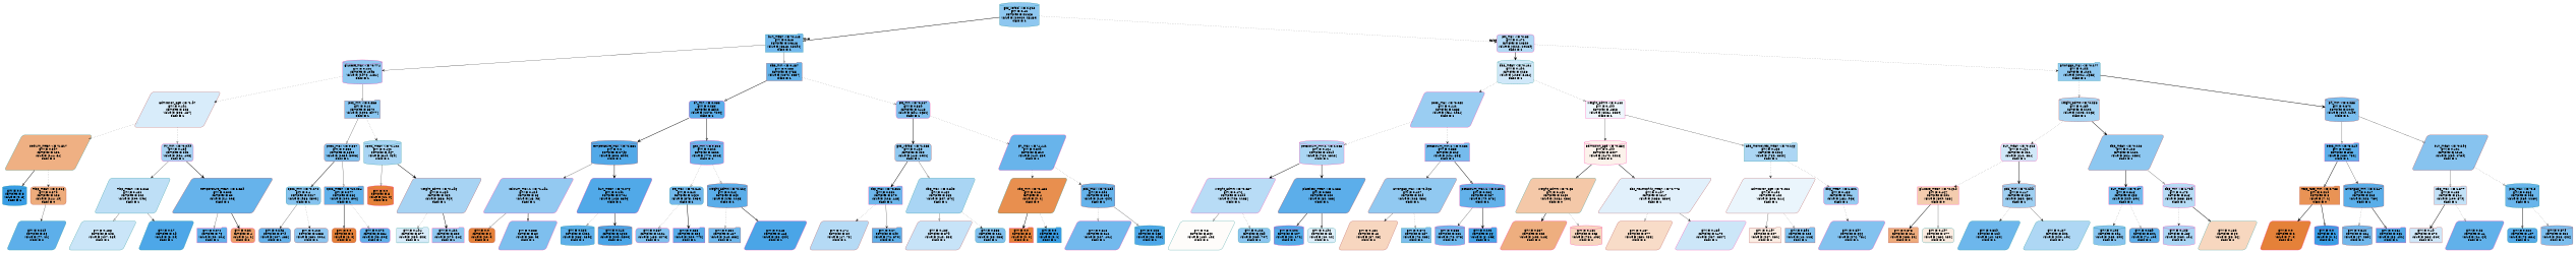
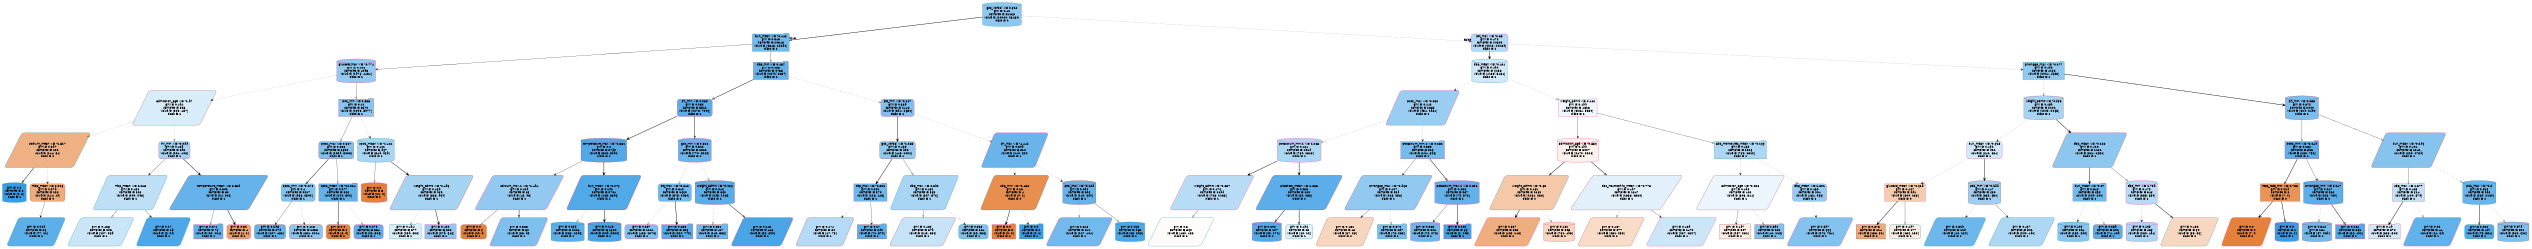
  digraph {
    node [color=deeppink fillcolor="#e58139" fontname=helvetica shape=parallelogram style="filled, rounded"]
    edge [arrowhead=onormal fontname=helvetica style=dotted]
    n1 [color=teal fillcolor="#8ec7f0" label="gcs_verbal <= 0.618\ngini = 0.42\nsamples = 21168\nvalue = [10060, 23430]\nclass = 1" shape=cylinder]
    n2 [color=teal fillcolor="#72b9ed" label="bun_mean <= -0.443\ngini = 0.348\nsamples = 10848\nvalue = [3848, 13291]\nclass = 1" shape=folder]
    n3 [fillcolor="#b2d9f5" label="ptt_max <= -0.33\ngini = 0.471\nsamples = 10320\nvalue = [6212, 10139]\nclass = 1" shape=box]
    n4 [fillcolor="#91c9f1" label="glucose_max <= -0.774\ngini = 0.426\nsamples = 4093\nvalue = [1976, 4434]\nclass = 1" shape=cylinder]
    n5 [color=brown fillcolor="#63b2ea" label="dbp_min <= 0.437\ngini = 0.288\nsamples = 6755\nvalue = [1872, 8857]\nclass = 1" shape=folder]
    n6 [color=teal fillcolor="#d0e8f9" label="dbp_mean <= -0.404\ngini = 0.491\nsamples = 6158\nvalue = [4188, 5484]\nclass = 1" shape=cylinder]
    n7 [color=teal fillcolor="#8fc8f0" label="aniongap_max <= -0.177\ngini = 0.422\nsamples = 4162\nvalue = [2024, 4655]\nclass = 1" shape=folder]
    n8 [color=brown fillcolor="#d8ecfa" label="admission_age <= -1.97\ngini = 0.494\nsamples = 523\nvalue = [368, 457]\nclass = 1"]
    n9 [color=brown fillcolor="#89c5f0" label="po2_min <= 0.535\ngini = 0.41\nsamples = 3570\nvalue = [1608, 3977]\nclass = 1" shape=folder]
    n10 [fillcolor="#5caeea" label="ph_min <= 0.058\ngini = 0.256\nsamples = 5312\nvalue = [1278, 7206]\nclass = 1" shape=box]
    n11 [fillcolor="#80c0ee" label="ptt_min <= -0.117\ngini = 0.389\nsamples = 1443\nvalue = [594, 1651]\nclass = 1" shape=box]
    n12 [color=teal fillcolor="#efb083" label="sodium_mean <= -1.517\ngini = 0.397\nsamples = 131\nvalue = [144, 54]\nclass = 0"]
    n13 [fillcolor="#a7d3f3" label="inr_min <= -0.099\ngini = 0.459\nsamples = 392\nvalue = [224, 403]\nclass = 1" shape=box]
    n14 [color=brown fillcolor="#7fc0ee" label="pco2_max <= 0.887\ngini = 0.385\nsamples = 2603\nvalue = [1059, 3008]\nclass = 1" shape=box]
    n15 [color=teal fillcolor="#a9d5f4" label="spo2_mean <= -1.412\ngini = 0.462\nsamples = 967\nvalue = [549, 969]\nclass = 1" shape=cylinder]
    n16 [color=teal fillcolor="#399de5" label="gini = 0.0\nsamples = 3\nvalue = [0, 5]\nclass = 1" shape=cylinder]
    n17 [color=brown fillcolor="#eeac7c" label="mbp_mean <= 0.016\ngini = 0.379\nsamples = 128\nvalue = [144, 49]\nclass = 0" shape=box]
    n18 [color=teal fillcolor="#bedff6" label="mbp_mean <= 2.215\ngini = 0.481\nsamples = 312\nvalue = [200, 298]\nclass = 1"]
    n19 [color=brown fillcolor="#66b3eb" label="temperature_mean <= 2.359\ngini = 0.303\nsamples = 80\nvalue = [24, 105]\nclass = 1"]
    n20 [color=teal fillcolor="#5dafea" label="gini = 0.219\nsamples = 56\nvalue = [77, 11]\nclass = 0"]
    n21 [color=teal fillcolor="#cae5f8" label="gini = 0.488\nsamples = 293\nvalue = [197, 269]\nclass = 1"]
    n22 [color=teal fillcolor="#4da7e8" label="gini = 0.17\nsamples = 19\nvalue = [3, 29]\nclass = 1"]
    n23 [fillcolor="#5fb0ea" label="gini = 0.271\nsamples = 76\nvalue = [20, 104]\nclass = 1" shape=folder]
    n24 [fillcolor="#eca06a" label="gini = 0.32\nsamples = 4\nvalue = [4, 1]\nclass = 0" shape=box]
    n25 [color=teal fillcolor="#85c3ef" label="spo2_min <= -0.178\ngini = 0.4\nsamples = 2217\nvalue = [958, 2502]\nclass = 1" shape=box]
    n26 [color=brown fillcolor="#61b1ea" label="spo2_mean <= -10.084\ngini = 0.277\nsamples = 386\nvalue = [101, 506]\nclass = 1" shape=folder]
    n27 [label="gini = 0.0\nsamples = 5\nvalue = [11, 0]\nclass = 0" shape=cylinder]
    n28 [color=brown fillcolor="#a7d3f3" label="weight_admit <= -0.496\ngini = 0.459\nsamples = 962\nvalue = [538, 969]\nclass = 1"]
    n29 [color=brown fillcolor="#64b2eb" label="gini = 0.295\nsamples = 379\nvalue = [107, 488]\nclass = 1" shape=box]
    n30 [color=brown fillcolor="#8dc6f0" label="gini = 0.418\nsamples = 1838\nvalue = [851, 2014]\nclass = 1" shape=box]
    n31 [color=brown label="gini = 0.0\nsamples = 2\nvalue = [3, 0]\nclass = 0" shape=box]
    n32 [fillcolor="#5fb0ea" label="gini = 0.272\nsamples = 384\nvalue = [98, 506]\nclass = 1" shape=box]
    n33 [color=teal fillcolor="#d8ecfa" label="gini = 0.494\nsamples = 377\nvalue = [259, 323]\nclass = 1" shape=folder]
    n34 [fillcolor="#8fc7f0" label="gini = 0.421\nsamples = 585\nvalue = [279, 646]\nclass = 1" shape=folder]
    n35 [color=brown fillcolor="#52a9e8" label="temperature_max <= -1.831\ngini = 0.2\nsamples = 2790\nvalue = [508, 3991]\nclass = 1" shape=cylinder]
    n36 [fillcolor="#68b4eb" label="gcs_min <= 0.318\ngini = 0.312\nsamples = 2522\nvalue = [770, 3215]\nclass = 1" shape=cylinder]
    n37 [color=brown fillcolor="#8fc8f0" label="gcs_verbal <= -1.235\ngini = 0.423\nsamples = 933\nvalue = [445, 1021]\nclass = 1" shape=box]
    n38 [fillcolor="#68b4eb" label="ph_max <= -4.441\ngini = 0.309\nsamples = 510\nvalue = [149, 630]\nclass = 1"]
    n39 [fillcolor="#93c9f1" label="calcium_max.1 <= -1.494\ngini = 0.429\nsamples = 86\nvalue = [43, 95]\nclass = 1"]
    n40 [fillcolor="#51a9e8" label="bun_mean <= -0.076\ngini = 0.191\nsamples = 2704\nvalue = [465, 3896]\nclass = 1"]
    n41 [color=teal fillcolor="#71b8ec" label="ptt_max <= -0.242\ngini = 0.342\nsamples = 1660\nvalue = [575, 2050]\nclass = 1" shape=box]
    n42 [color=brown fillcolor="#5aade9" label="weight_admit <= -0.126\ngini = 0.246\nsamples = 862\nvalue = [195, 1165]\nclass = 1" shape=cylinder]
    n43 [color=brown label="gini = 0.0\nsamples = 6\nvalue = [10, 0]\nclass = 0" shape=box]
    n44 [fillcolor="#7ebfee" label="gini = 0.383\nsamples = 80\nvalue = [33, 95]\nclass = 1"]
    n45 [color=teal fillcolor="#5dafea" label="gini = 0.262\nsamples = 1021\nvalue = [256, 1396]\nclass = 1" shape=cylinder]
    n46 [color=brown fillcolor="#4aa5e7" label="gini = 0.142\nsamples = 1683\nvalue = [209, 2500]\nclass = 1" shape=cylinder]
    n47 [fillcolor="#7fc0ee" label="gini = 0.387\nsamples = 1104\nvalue = [455, 1278]\nclass = 1" shape=box]
    n48 [fillcolor="#58ace9" label="gini = 0.233\nsamples = 556\nvalue = [120, 772]\nclass = 1" shape=folder]
    n49 [color=brown fillcolor="#6db7ec" label="gini = 0.331\nsamples = 417\nvalue = [142, 536]\nclass = 1" shape=folder]
    n50 [fillcolor="#4aa5e7" label="gini = 0.143\nsamples = 445\nvalue = [53, 629]\nclass = 1"]
    n51 [fillcolor="#6eb7ec" label="sbp_max <= -0.522\ngini = 0.331\nsamples = 370\nvalue = [118, 445]\nclass = 1" shape=folder]
    n52 [color=teal fillcolor="#a9d5f4" label="dbp_max <= 0.895\ngini = 0.462\nsamples = 563\nvalue = [327, 576]\nclass = 1"]
    n53 [color=teal fillcolor="#e88f4f" label="sbp_min <= -0.458\ngini = 0.18\nsamples = 4\nvalue = [9, 1]\nclass = 0"]
    n54 [color=brown fillcolor="#65b3eb" label="po2_max <= -0.159\ngini = 0.298\nsamples = 506\nvalue = [140, 629]\nclass = 1" shape=cylinder]
    n55 [color=brown fillcolor="#b5daf5" label="gini = 0.474\nsamples = 80\nvalue = [47, 75]\nclass = 1"]
    n56 [color=brown fillcolor="#5fb0ea" label="gini = 0.27\nsamples = 290\nvalue = [71, 370]\nclass = 1" shape=folder]
    n57 [color=brown fillcolor="#c7e3f8" label="gini = 0.486\nsamples = 379\nvalue = [242, 338]\nclass = 1"]
    n58 [color=teal fillcolor="#80c0ee" label="gini = 0.388\nsamples = 184\nvalue = [85, 238]\nclass = 1" shape=box]
    n59 [label="gini = 0.0\nsamples = 3\nvalue = [9, 0]\nclass = 0" shape=folder]
    n60 [color=teal fillcolor="#399de5" label="gini = 0.0\nsamples = 1\nvalue = [0, 1]\nclass = 1" shape=folder]
    n61 [fillcolor="#72b9ed" label="gini = 0.348\nsamples = 341\nvalue = [117, 404]\nclass = 1"]
    n62 [color=teal fillcolor="#4da7e8" label="gini = 0.168\nsamples = 165\nvalue = [23, 225]\nclass = 1" shape=cylinder]
    n63 [fillcolor="#9acdf2" label="pco2_max <= -0.052\ngini = 0.441\nsamples = 1835\nvalue = [954, 1954]\nclass = 1"]
    n64 [fillcolor="#eef7fd" label="weight_admit <= 0.412\ngini = 0.499\nsamples = 4323\nvalue = [3234, 3530]\nclass = 1" shape=folder]
    n65 [color=brown fillcolor="#a7d4f3" label="weight_admit <= -0.258\ngini = 0.459\nsamples = 2102\nvalue = [1205, 2165]\nclass = 1" shape=cylinder]
    n66 [color=brown fillcolor="#7abdee" label="ph_min <= 0.058\ngini = 0.372\nsamples = 2060\nvalue = [819, 2490]\nclass = 1" shape=cylinder]
    n67 [fillcolor="#abd6f4" label="potassium_min.1 <= 1.285\ngini = 0.464\nsamples = 1319\nvalue = [760, 1318]\nclass = 1" shape=cylinder]
    n68 [fillcolor="#75bbed" label="potassium_min.1 <= 0.232\ngini = 0.358\nsamples = 516\nvalue = [194, 636]\nclass = 1" shape=folder]
    n69 [fillcolor="#fcf2eb" label="admission_age <= -0.556\ngini = 0.499\nsamples = 3007\nvalue = [2472, 2218]\nclass = 0" shape=cylinder]
    n70 [color=teal fillcolor="#acd6f4" label="abs_monocytes_mean <= -0.166\ngini = 0.465\nsamples = 1316\nvalue = [762, 1312]\nclass = 1" shape=folder]
    n71 [fillcolor="#b8dcf6" label="weight_admit <= -0.357\ngini = 0.476\nsamples = 1199\nvalue = [728, 1135]\nclass = 1"]
    n72 [color=brown fillcolor="#5caeea" label="platelets_mean <= 1.238\ngini = 0.253\nsamples = 120\nvalue = [32, 183]\nclass = 1"]
    n73 [color=brown fillcolor="#91c9f1" label="aniongap_max <= -0.963\ngini = 0.427\nsamples = 229\nvalue = [115, 258]\nclass = 1"]
    n74 [fillcolor="#62b1ea" label="potassium_max.1 <= 0.801\ngini = 0.286\nsamples = 287\nvalue = [79, 378]\nclass = 1" shape=cylinder]
    n75 [color=teal fillcolor="#fefcfa" label="gini = 0.5\nsamples = 560\nvalue = [439, 428]\nclass = 0"]
-   n76 [color=teal fillcolor="#8ac5f0" label="gini = 0.412\nsamples = 639\nvalue = [289, 707]\nclass = 1" shape=box]
    n77 [fillcolor="#52aae8" label="gini = 0.202\nsamples = 107\nvalue = [22, 171]\nclass = 1" shape=cylinder]
    n78 [color=teal fillcolor="#deeffb" label="gini = 0.496\nsamples = 13\nvalue = [10, 12]\nclass = 1" shape=box]
    n79 [color=brown fillcolor="#f7d6bf" label="gini = 0.481\nsamples = 42\nvalue = [37, 25]\nclass = 0"]
    n80 [color=teal fillcolor="#7bbeee" label="gini = 0.376\nsamples = 187\nvalue = [78, 233]\nclass = 1" shape=folder]
    n81 [fillcolor="#6eb7ec" label="gini = 0.333\nsamples = 221\nvalue = [73, 273]\nclass = 1" shape=cylinder]
    n82 [fillcolor="#44a3e6" label="gini = 0.102\nsamples = 66\nvalue = [6, 105]\nclass = 1" shape=folder]
    n83 [color=teal fillcolor="#f4c8a8" label="weight_admit <= -0.63\ngini = 0.461\nsamples = 1160\nvalue = [1134, 638]\nclass = 0"]
    n84 [color=brown fillcolor="#e1f0fb" label="abs_neutrophils_mean <= -0.778\ngini = 0.497\nsamples = 1847\nvalue = [1338, 1580]\nclass = 1"]
    n85 [color=brown fillcolor="#eaf5fc" label="admission_age <= -0.022\ngini = 0.498\nsamples = 412\nvalue = [308, 344]\nclass = 1"]
    n86 [fillcolor="#96cbf1" label="dbp_mean <= 1.301\ngini = 0.435\nsamples = 904\nvalue = [454, 968]\nclass = 1" shape=box]
    n87 [fillcolor="#eeae7f" label="gini = 0.387\nsamples = 355\nvalue = [403, 143]\nclass = 0"]
    n88 [fillcolor="#f7d6bf" label="gini = 0.481\nsamples = 805\nvalue = [731, 495]\nclass = 0" shape=cylinder]
    n89 [color=brown fillcolor="#f8dcc8" label="gini = 0.487\nsamples = 377\nvalue = [351, 253]\nclass = 0"]
    n90 [fillcolor="#cce6f8" label="gini = 0.489\nsamples = 1470\nvalue = [987, 1327]\nclass = 1"]
    n91 [color=brown fillcolor="#fbeee4" label="gini = 0.497\nsamples = 307\nvalue = [267, 231]\nclass = 0" shape=folder]
    n92 [color=brown fillcolor="#81c1ee" label="gini = 0.391\nsamples = 105\nvalue = [41, 113]\nclass = 1" shape=folder]
    n93 [fillcolor="#83c2ef" label="gini = 0.397\nsamples = 666\nvalue = [276, 734]\nclass = 1"]
    n94 [fillcolor="#d1e8f9" label="bun_mean <= -0.615\ngini = 0.491\nsamples = 921\nvalue = [641, 834]\nclass = 1" shape=box]
    n95 [color=brown fillcolor="#8dc7f0" label="dbp_mean <= -0.128\ngini = 0.418\nsamples = 1181\nvalue = [564, 1331]\nclass = 1"]
    n96 [fillcolor="#5caeea" label="pco2_min <= -3.249\ngini = 0.256\nsamples = 518\nvalue = [130, 731]\nclass = 1" shape=folder]
    n97 [color=brown fillcolor="#87c3ef" label="bun_mean <= -0.296\ngini = 0.404\nsamples = 1542\nvalue = [689, 1759]\nclass = 1"]
    n98 [fillcolor="#f4ccae" label="glucose_mean <= -0.619\ngini = 0.467\nsamples = 291\nvalue = [309, 183]\nclass = 0" shape=folder]
    n99 [color=brown fillcolor="#9ecff2" label="po2_min <= -0.299\ngini = 0.447\nsamples = 630\nvalue = [332, 651]\nclass = 1" shape=cylinder]
    n100 [fillcolor="#72b9ec" label="bun_mean <= -0.37\ngini = 0.346\nsamples = 635\nvalue = [229, 801]\nclass = 1" shape=folder]
    n101 [fillcolor="#b6dbf5" label="dbp_min <= 1.739\ngini = 0.475\nsamples = 546\nvalue = [335, 530]\nclass = 1" shape=cylinder]
    n102 [color=brown fillcolor="#eeab7b" label="gini = 0.375\nsamples = 114\nvalue = [153, 51]\nclass = 0" shape=folder]
    n103 [color=teal fillcolor="#fbece1" label="gini = 0.497\nsamples = 177\nvalue = [156, 132]\nclass = 0" shape=box]
    n104 [color=teal fillcolor="#6db7ec" label="gini = 0.329\nsamples = 129\nvalue = [42, 160]\nclass = 1"]
    n105 [color=teal fillcolor="#aed7f4" label="gini = 0.467\nsamples = 501\nvalue = [290, 491]\nclass = 1"]
    n106 [color=teal fillcolor="#87c4ef" label="gini = 0.406\nsamples = 334\nvalue = [155, 392]\nclass = 1" shape=cylinder]
    n107 [color=brown fillcolor="#5dafea" label="gini = 0.259\nsamples = 301\nvalue = [74, 409]\nclass = 1" shape=box]
    n108 [fillcolor="#aad5f4" label="gini = 0.463\nsamples = 486\nvalue = [282, 494]\nclass = 1" shape=cylinder]
    n109 [color=teal fillcolor="#f7d7bf" label="gini = 0.482\nsamples = 60\nvalue = [53, 36]\nclass = 0"]
    n110 [color=brown fillcolor="#e99355" label="resp_rate_min <= 0.735\ngini = 0.219\nsamples = 3\nvalue = [7, 1]\nclass = 0" shape=folder]
    n111 [color=brown fillcolor="#5aaee9" label="aniongap_min <= 0.147\ngini = 0.247\nsamples = 515\nvalue = [123, 730]\nclass = 1" shape=cylinder]
    n112 [color=brown fillcolor="#c2e1f7" label="sbp_max <= 1.377\ngini = 0.483\nsamples = 614\nvalue = [400, 579]\nclass = 1" shape=folder]
    n113 [color=teal fillcolor="#69b5eb" label="po2_max <= -0.5\ngini = 0.316\nsamples = 928\nvalue = [289, 1180]\nclass = 1" shape=cylinder]
    n114 [label="gini = 0.0\nsamples = 2\nvalue = [7, 0]\nclass = 0"]
    n115 [fillcolor="#399de5" label="gini = 0.0\nsamples = 1\nvalue = [0, 1]\nclass = 1" shape=cylinder]
-   n116 [color=brown fillcolor="#71b8ec" label="gini = 0.342\nsamples = 184\nvalue = [67, 239]\nclass = 1" shape=cylinder]
+   n116 [color=brown fillcolor="#71b8ec" label="gini = 0.342\ngini = 184\nvalue = [67, 239]\nclass = 1" shape=cylinder]
    n117 [fillcolor="#50a8e8" label="gini = 0.184\nsamples = 331\nvalue = [56, 491]\nclass = 1" shape=folder]
    n118 [color=brown fillcolor="#cfe7f9" label="gini = 0.49\nsamples = 570\nvalue = [386, 510]\nclass = 1" shape=folder]
    n119 [fillcolor="#61b1ea" label="gini = 0.28\nsamples = 44\nvalue = [14, 69]\nclass = 1"]
    n120 [color=teal fillcolor="#54aae9" label="gini = 0.212\nsamples = 407\nvalue = [76, 554]\nclass = 1" shape=box]
    n121 [color=brown fillcolor="#7cbeee" label="gini = 0.379\nsamples = 521\nvalue = [213, 626]\nclass = 1" shape=cylinder]
    n1 -> n2 [headlabel=True labelangle=45 labeldistance=2.5 style=bold]
    n1 -> n3 [arrowhead=vee headlabel=False labelangle=-45 labeldistance=2.5]
    n2 -> n4 [arrowhead=vee style=solid]
    n2 -> n5 [style=solid]
    n3 -> n6 [arrowhead=vee style=bold]
    n3 -> n7 [arrowhead=vee]
    n4 -> n8 [arrowhead=vee]
    n4 -> n9 [style=solid]
    n5 -> n10 [style=bold]
    n5 -> n11
    n6 -> n63 [arrowhead=vee]
    n6 -> n64
    n7 -> n65
    n7 -> n66 [arrowhead=vee style=bold]
    n8 -> n12
    n8 -> n13
    n9 -> n14 [style=solid]
    n9 -> n15 [arrowhead=vee]
    n10 -> n35 [arrowhead=vee style=bold]
    n10 -> n36 [style=bold]
    n11 -> n37 [arrowhead=vee style=bold]
    n11 -> n38
    n12 -> n16 [style=bold]
    n12 -> n17 [arrowhead=vee]
    n13 -> n18 [arrowhead=vee style=solid]
    n13 -> n19 [arrowhead=vee style=bold]
    n14 -> n25 [style=bold]
    n14 -> n26 [style=solid]
    n15 -> n27 [style=solid]
    n15 -> n28 [arrowhead=vee style=bold]
    n17 -> n20 [arrowhead=vee style=solid]
    n18 -> n21 [style=solid]
    n18 -> n22 [arrowhead=vee style=solid]
    n19 -> n23 [style=solid]
    n19 -> n24 [arrowhead=vee style=bold]
    n25 -> n29 [arrowhead=vee style=solid]
    n25 -> n30 [arrowhead=vee]
    n26 -> n31 [style=bold]
    n26 -> n32
    n28 -> n33
    n28 -> n34 [arrowhead=vee style=bold]
    n35 -> n39 [arrowhead=vee style=solid]
    n35 -> n40 [arrowhead=vee style=bold]
    n36 -> n41
    n36 -> n42
    n37 -> n51 [arrowhead=vee style=bold]
    n37 -> n52 [style=solid]
    n38 -> n53 [arrowhead=vee]
    n38 -> n54 [arrowhead=vee]
    n39 -> n43 [style=solid]
    n39 -> n44 [style=bold]
    n40 -> n45
    n40 -> n46 [arrowhead=vee style=bold]
    n41 -> n47
    n41 -> n48 [arrowhead=vee style=bold]
    n42 -> n49
    n42 -> n50 [style=bold]
    n51 -> n55 [arrowhead=vee]
    n51 -> n56 [arrowhead=vee style=solid]
    n52 -> n57 [style=solid]
    n52 -> n58 [arrowhead=vee]
    n53 -> n59 [arrowhead=vee style=bold]
    n53 -> n60 [arrowhead=vee]
    n54 -> n61
    n54 -> n62 [style=solid]
    n63 -> n67
    n63 -> n68 [arrowhead=vee]
    n64 -> n69 [arrowhead=vee style=solid]
    n64 -> n70 [style=solid]
    n65 -> n94 [arrowhead=vee]
    n65 -> n95 [arrowhead=vee style=bold]
    n66 -> n96 [style=solid]
    n66 -> n97 [style=solid]
    n67 -> n71 [arrowhead=vee style=bold]
    n67 -> n72 [arrowhead=vee style=bold]
    n68 -> n73 [arrowhead=vee style=solid]
    n68 -> n74 [style=bold]
    n69 -> n83 [style=bold]
    n69 -> n84 [style=bold]
    n70 -> n85 [arrowhead=vee]
    n70 -> n86
    n71 -> n75 [style=solid]
-   n71 -> n76
    n72 -> n77 [style=bold]
    n72 -> n78 [style=bold]
    n73 -> n79 [arrowhead=vee style=solid]
    n73 -> n80
    n74 -> n81 [arrowhead=vee style=solid]
    n74 -> n82 [arrowhead=vee style=bold]
    n83 -> n87 [arrowhead=vee style=bold]
    n83 -> n88
    n84 -> n89
    n84 -> n90 [arrowhead=vee style=solid]
    n85 -> n91 [arrowhead=vee style=solid]
    n85 -> n92
    n86 -> n93 [arrowhead=vee]
    n94 -> n98 [arrowhead=vee]
    n94 -> n99 [arrowhead=vee style=bold]
    n95 -> n100 [arrowhead=vee style=bold]
    n95 -> n101 [style=solid]
    n96 -> n110 [style=bold]
    n96 -> n111 [arrowhead=vee style=solid]
    n97 -> n112 [style=solid]
    n97 -> n113
    n98 -> n102 [arrowhead=vee style=bold]
    n98 -> n103 [style=solid]
    n99 -> n104 [arrowhead=vee]
    n99 -> n105 [arrowhead=vee style=solid]
    n100 -> n106 [arrowhead=vee]
    n100 -> n107
    n101 -> n108 [arrowhead=vee]
    n101 -> n109 [style=bold]
    n110 -> n114 [arrowhead=vee style=bold]
    n110 -> n115 [style=bold]
    n111 -> n116
    n111 -> n117 [style=bold]
    n112 -> n118 [arrowhead=vee style=bold]
    n112 -> n119
    n113 -> n120 [style=bold]
    n113 -> n121
  }
